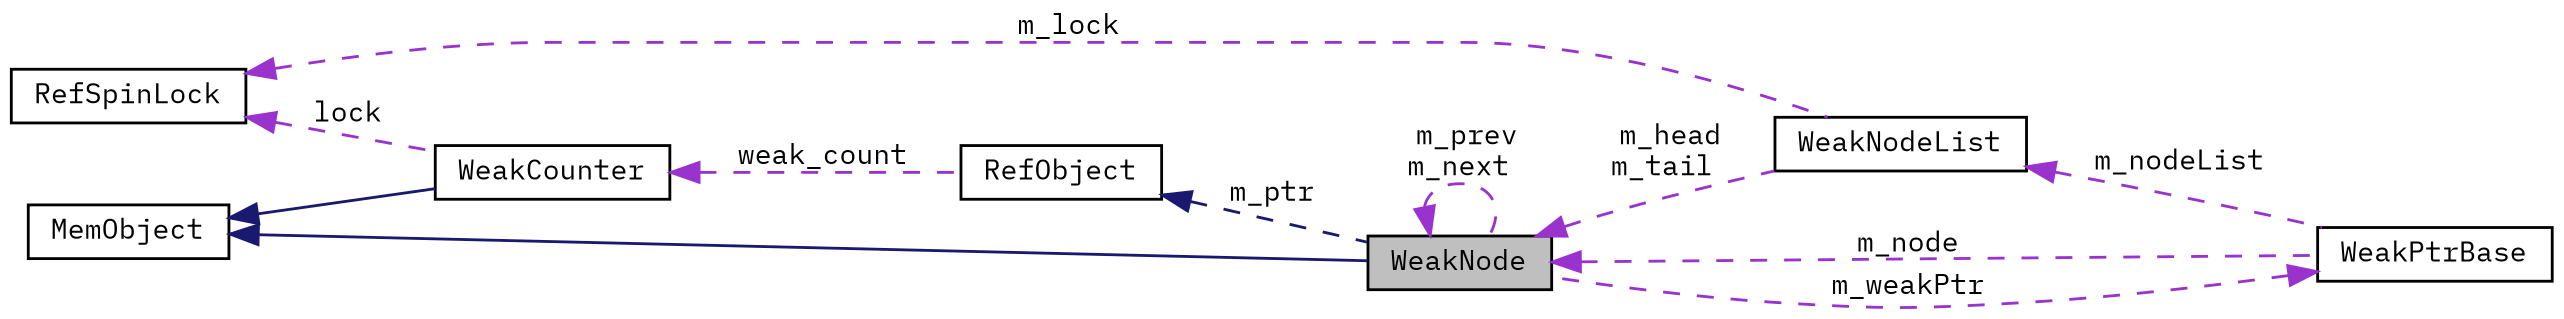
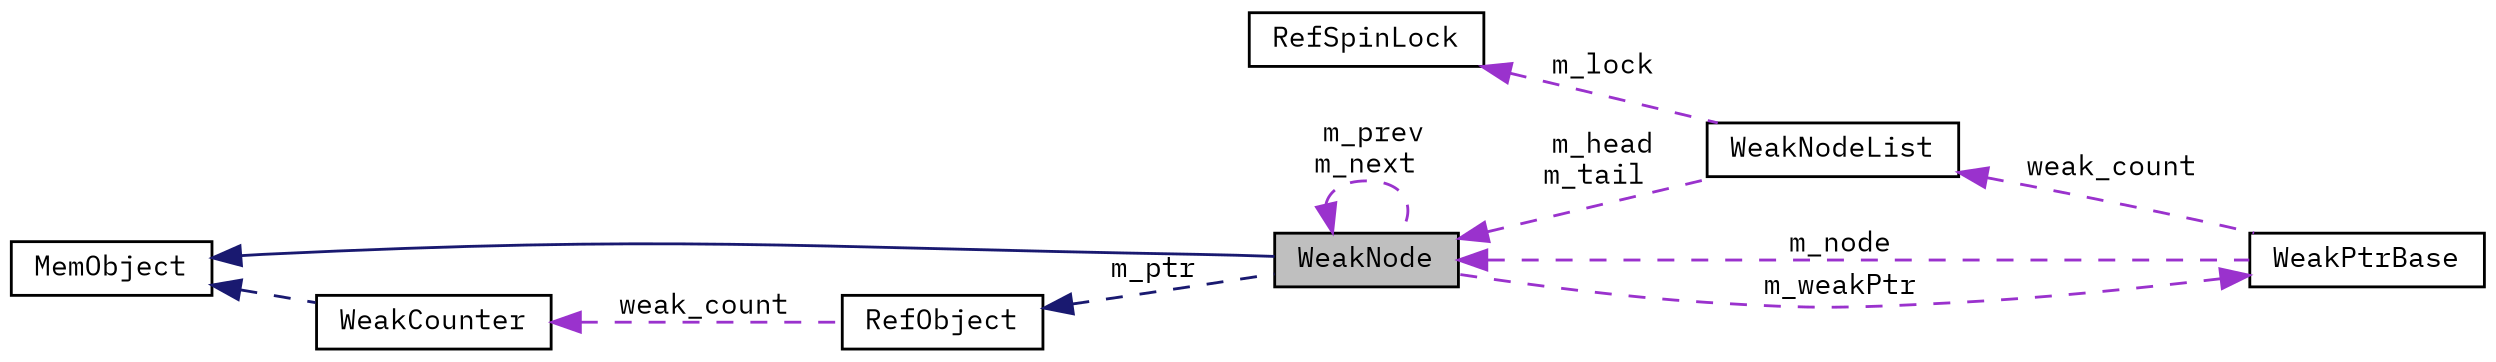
  digraph {
    fontname="IBM Plex Mono"
    rankdir=LR
    node [color=black fillcolor=white fontname="IBM Plex Mono" fontsize=10 shape=record style=filled]
    edge [color=darkorchid3 dir=back fontname="IBM Plex Mono" fontsize=10 labelfontname=Helvetica labelfontsize=10 style=dashed]
    n1 [fillcolor=grey75 fontcolor=black height=0.2 label=WeakNode width=0.4]
    n2 [height=0.2 label=WeakPtrBase width=0.4]
    n3 [height=0.2 label=WeakNodeList width=0.4]
    n4 [height=0.2 label=MemObject width=0.4]
    n5 [height=0.2 label=WeakCounter width=0.4]
    n6 [height=0.2 label=RefObject width=0.4]
    n7 [height=0.2 label=RefSpinLock width=0.4]
    n1 -> n1 [label=" m_prev\nm_next"]
    n1 -> n2 [label=" m_node"]
    n1 -> n3 [label=" m_head\nm_tail"]
    n2 -> n1 [label=" m_weakPtr"]
-   n3 -> n2 [label=" m_nodeList"]
+   n3 -> n2 [label=" weak_count"]
    n4 -> n1 [color=midnightblue style=solid]
-   n4 -> n5 [color=midnightblue style=solid]
+   n4 -> n5 [color=midnightblue]
    n5 -> n6 [label=" weak_count"]
    n6 -> n1 [color=midnightblue label=" m_ptr"]
    n7 -> n3 [label=" m_lock"]
-   n7 -> n5 [label=" lock"]
  }
